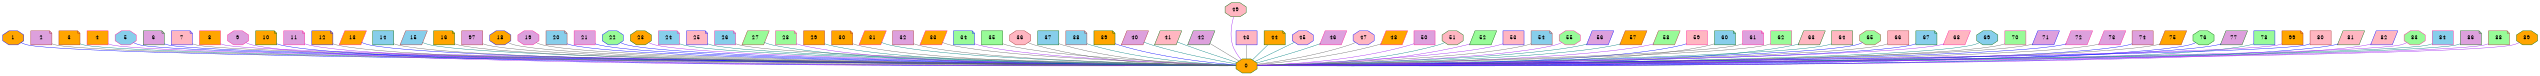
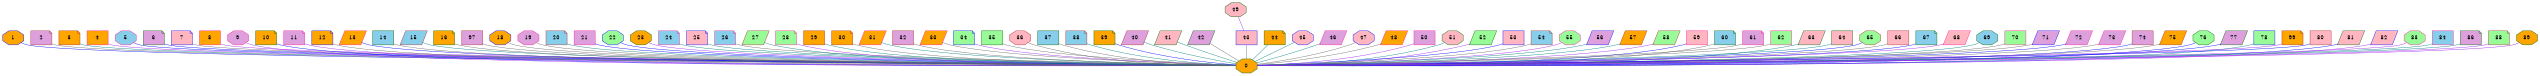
  graph {
    node [color=deeppink fillcolor=orange shape=note style=filled]
    edge [color=gray40]
    1 [color=blue shape=octagon]
    0 [color=darkgreen shape=octagon]
    2 [color=brown fillcolor=plum]
    3 [color=brown]
    4 [shape=box]
    5 [fillcolor=skyblue shape=octagon]
    6 [color=darkgreen fillcolor=plum]
    7 [color=blue fillcolor=lightpink]
    8 [shape=box]
    9 [fillcolor=plum shape=octagon]
    10 [color=darkgreen]
    11 [fillcolor=plum]
    12 [color=blue]
    13 [shape=parallelogram]
    14 [color=darkgreen fillcolor=skyblue shape=box]
    15 [color=brown fillcolor=skyblue shape=parallelogram]
    16 [color=darkgreen]
    n18 [color=brown fillcolor=plum label=97 shape=box]
    18 [color=blue shape=octagon]
    19 [fillcolor=plum shape=octagon]
    20 [color=brown fillcolor=skyblue]
    21 [fillcolor=plum shape=box]
    22 [color=blue fillcolor=palegreen shape=octagon]
    23 [color=darkgreen shape=octagon]
    24 [fillcolor=skyblue]
    25 [color=blue fillcolor=lightpink]
    26 [fillcolor=skyblue]
    27 [color=brown fillcolor=palegreen shape=parallelogram]
    28 [fillcolor=palegreen]
    29 [color=brown shape=box]
    30 [color=brown]
    31 [shape=parallelogram]
    32 [color=brown fillcolor=plum shape=box]
    33 [shape=parallelogram]
    34 [color=blue fillcolor=palegreen]
    35 [color=darkgreen fillcolor=palegreen shape=box]
    36 [color=brown fillcolor=lightpink shape=octagon]
    37 [color=darkgreen fillcolor=skyblue shape=box]
    38 [color=brown fillcolor=skyblue]
    39 [color=darkgreen]
    40 [color=brown fillcolor=plum shape=parallelogram]
    41 [color=darkgreen fillcolor=lightpink shape=parallelogram]
    42 [color=darkgreen fillcolor=plum shape=parallelogram]
    43 [color=blue fillcolor=lightpink shape=box]
    44 [color=darkgreen]
    45 [color=blue fillcolor=lightpink shape=octagon]
    46 [fillcolor=plum shape=parallelogram]
    47 [color=blue fillcolor=lightpink shape=octagon]
    48 [shape=parallelogram]
    49 [color=darkgreen fillcolor=lightpink shape=octagon]
    50 [fillcolor=plum shape=box]
    51 [color=darkgreen fillcolor=lightpink shape=octagon]
    52 [color=darkgreen fillcolor=palegreen shape=parallelogram]
    53 [color=blue fillcolor=lightpink shape=box]
    54 [color=brown fillcolor=skyblue]
    55 [fillcolor=palegreen shape=octagon]
    56 [color=blue fillcolor=plum shape=parallelogram]
    57 [color=brown shape=parallelogram]
    58 [color=brown fillcolor=palegreen shape=parallelogram]
    59 [fillcolor=lightpink shape=box]
    60 [color=darkgreen fillcolor=skyblue]
    61 [fillcolor=plum]
    62 [fillcolor=palegreen shape=box]
    63 [color=darkgreen fillcolor=lightpink shape=parallelogram]
    64 [color=darkgreen fillcolor=lightpink shape=box]
    65 [color=brown fillcolor=palegreen shape=octagon]
    66 [color=brown fillcolor=lightpink shape=box]
    67 [color=darkgreen fillcolor=skyblue]
    68 [fillcolor=lightpink shape=parallelogram]
    69 [color=darkgreen fillcolor=skyblue shape=octagon]
    70 [fillcolor=palegreen shape=box]
    71 [color=blue fillcolor=plum shape=parallelogram]
    72 [fillcolor=plum shape=parallelogram]
    73 [fillcolor=plum shape=parallelogram]
    74 [color=brown fillcolor=plum shape=box]
    75 [color=brown shape=parallelogram]
    76 [color=darkgreen fillcolor=palegreen shape=octagon]
    77 [color=darkgreen fillcolor=plum shape=parallelogram]
    78 [color=blue fillcolor=palegreen shape=box]
    n80 [color=brown label=99]
    80 [color=brown fillcolor=lightpink shape=box]
    81 [color=darkgreen fillcolor=lightpink shape=parallelogram]
    82 [color=blue fillcolor=lightpink shape=parallelogram]
    83 [fillcolor=palegreen shape=octagon]
    84 [fillcolor=skyblue shape=box]
    86 [color=darkgreen fillcolor=plum]
    88 [color=brown fillcolor=palegreen]
    89 [color=darkgreen shape=octagon]
    1 -- 0 [color=blue]
    2 -- 0
    3 -- 0 [color=teal]
    4 -- 0 [color=purple]
    5 -- 0 [color=blue]
    6 -- 0 [color=blue]
    7 -- 0
    8 -- 0 [color=purple]
    9 -- 0 [color=purple]
    10 -- 0 [color=blue]
    11 -- 0 [color=purple]
    12 -- 0
    13 -- 0 [color=blue]
    14 -- 0
    15 -- 0 [color=teal]
    16 -- 0
    n18 -- 0
    18 -- 0
    19 -- 0
-   20 -- 0 [color=blue]
+   20 -- 0 [color=teal]
    21 -- 0 [color=blue]
    22 -- 0 [color=blue]
    23 -- 0 [color=purple]
    24 -- 0 [color=teal]
    25 -- 0 [color=teal]
    26 -- 0
    27 -- 0 [color=teal]
    28 -- 0 [color=purple]
    29 -- 0 [color=teal]
    30 -- 0
    31 -- 0 [color=teal]
    32 -- 0
    33 -- 0
    34 -- 0 [color=purple]
    35 -- 0
    36 -- 0
    37 -- 0
    38 -- 0 [color=teal]
    39 -- 0 [color=blue]
    40 -- 0 [color=teal]
    41 -- 0 [color=teal]
    42 -- 0
    43 -- 0
    44 -- 0 [color=teal]
    45 -- 0 [color=teal]
    46 -- 0 [color=teal]
    47 -- 0
    48 -- 0
-   49 -- 0 [color=purple]
+   49 -- 43 [color=purple]
    50 -- 0 [color=purple]
    51 -- 0 [color=teal]
    52 -- 0 [color=purple]
-   53 -- 0 [color=purple]
+   53 -- 0 [color=blue]
    54 -- 0
    55 -- 0 [color=purple]
    56 -- 0 [color=teal]
    57 -- 0 [color=teal]
    58 -- 0 [color=purple]
    59 -- 0 [color=blue]
    60 -- 0
    61 -- 0
    62 -- 0
    63 -- 0 [color=teal]
    64 -- 0 [color=teal]
    65 -- 0 [color=blue]
    66 -- 0
    67 -- 0 [color=blue]
    68 -- 0 [color=purple]
    69 -- 0 [color=teal]
    70 -- 0
    71 -- 0
    72 -- 0 [color=blue]
    73 -- 0
    74 -- 0 [color=blue]
    75 -- 0
    76 -- 0 [color=blue]
    77 -- 0 [color=blue]
    78 -- 0 [color=teal]
    n80 -- 0 [color=purple]
    80 -- 0 [color=blue]
    81 -- 0 [color=blue]
    82 -- 0 [color=purple]
    83 -- 0 [color=purple]
    84 -- 0 [color=teal]
    86 -- 0 [color=teal]
    88 -- 0 [color=purple]
    89 -- 0 [color=purple]
  }
